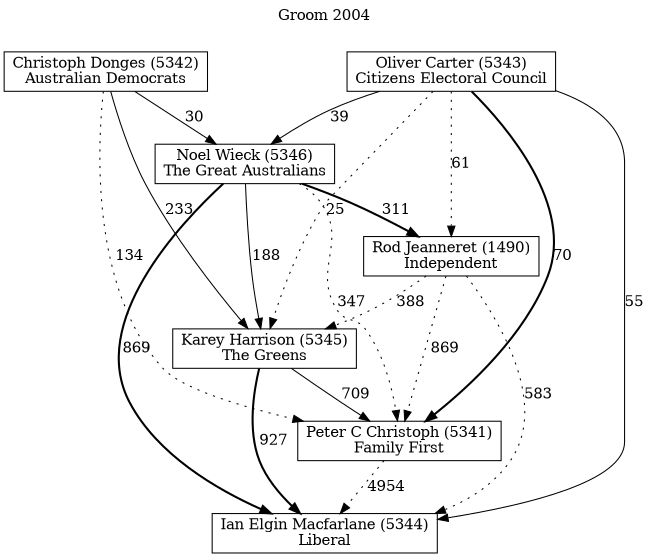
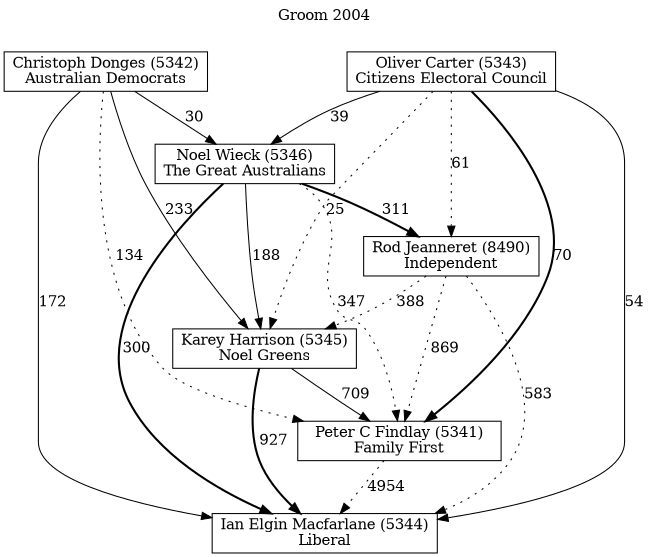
  digraph {
    label="Groom 2004"
    labelloc=t
    mclimit=10
    node [shape=box]
    edge [style=dotted]
    n1 [label="Ian Elgin Macfarlane (5344)\nLiberal"]
-   n2 [label="Peter C Christoph (5341)\nFamily First"]
-   n3 [label="Karey Harrison (5345)\nThe Greens"]
-   n4 [label="Rod Jeanneret (1490)\nIndependent"]
+   n2 [label="Peter C Findlay (5341)\nFamily First"]
+   n3 [label="Karey Harrison (5345)\nNoel Greens"]
+   n4 [label="Rod Jeanneret (8490)\nIndependent"]
    n5 [label="Noel Wieck (5346)\nThe Great Australians"]
    n6 [label="Christoph Donges (5342)\nAustralian Democrats"]
    n7 [label="Oliver Carter (5343)\nCitizens Electoral Council"]
    n2 -> n1 [label=4954]
    n3 -> n1 [label=927 style=bold]
    n3 -> n2 [label=709 style=solid]
    n4 -> n1 [label=583]
    n4 -> n2 [label=869]
    n4 -> n3 [label=388]
-   n5 -> n1 [label=869 style=bold]
+   n5 -> n1 [label=300 style=bold]
    n5 -> n2 [label=347]
    n5 -> n3 [label=188 style=solid]
    n5 -> n4 [label=311 style=bold]
+   n6 -> n1 [label=172 style=solid]
    n6 -> n2 [label=134]
    n6 -> n3 [label=233 style=solid]
    n6 -> n5 [label=30 style=solid]
-   n7 -> n1 [label=55 style=solid]
+   n7 -> n1 [label=54 style=solid]
    n7 -> n2 [label=70 style=bold]
    n7 -> n3 [label=25]
    n7 -> n4 [label=61]
    n7 -> n5 [label=39 style=solid]
  }
